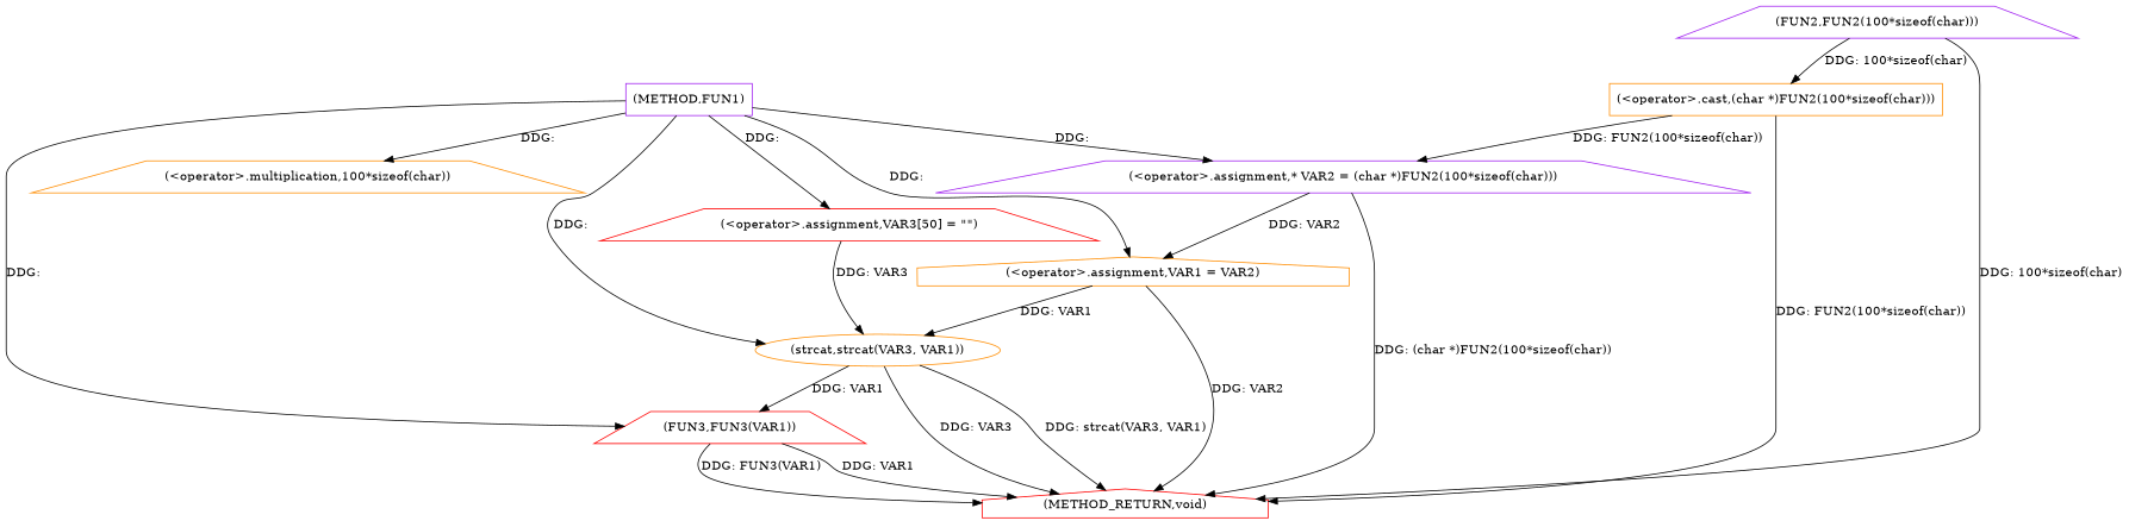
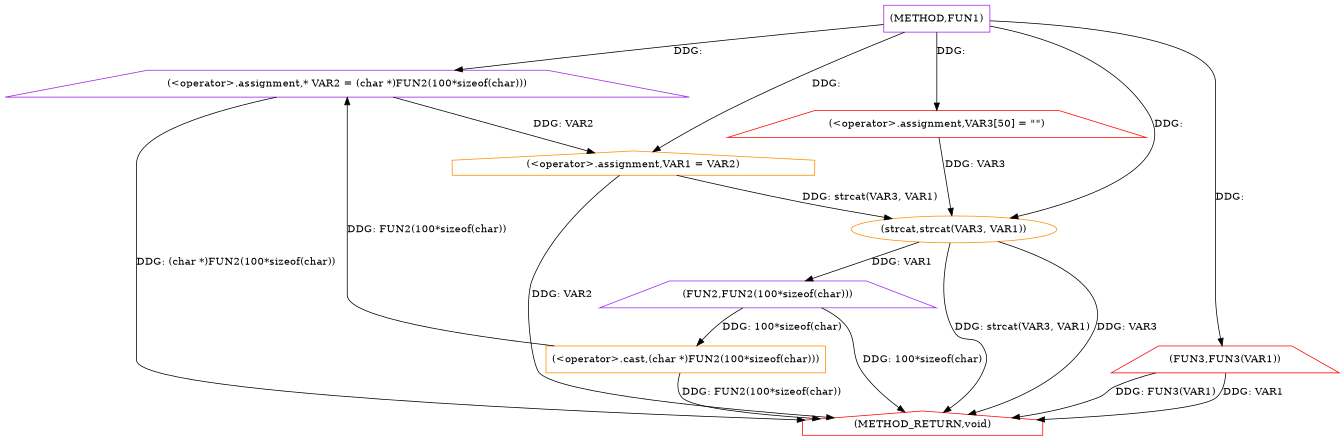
  digraph {
    node [color=darkorange shape=trapezium]
    n1 [color=purple label="(METHOD,FUN1)" shape=box]
    n2 [color=purple label="(<operator>.assignment,* VAR2 = (char *)FUN2(100*sizeof(char)))"]
-   n3 [label="(<operator>.multiplication,100*sizeof(char))"]
    n4 [label="(<operator>.assignment,VAR1 = VAR2)" shape=house]
    n5 [color=red label="(<operator>.assignment,VAR3[50] = \"\")"]
    n6 [label="(strcat,strcat(VAR3, VAR1))" shape=ellipse]
    n7 [color=red label="(FUN3,FUN3(VAR1))"]
    n8 [color=red label="(METHOD_RETURN,void)" shape=house]
    n9 [label="(<operator>.cast,(char *)FUN2(100*sizeof(char)))" shape=box]
    n10 [color=purple label="(FUN2,FUN2(100*sizeof(char)))"]
    n1 -> n2 [label="DDG: "]
-   n1 -> n3 [label="DDG: "]
    n1 -> n4 [label="DDG: "]
    n1 -> n5 [label="DDG: "]
    n1 -> n6 [label="DDG: "]
    n1 -> n7 [label="DDG: "]
    n2 -> n4 [label="DDG: VAR2"]
    n2 -> n8 [label="DDG: (char *)FUN2(100*sizeof(char))"]
-   n4 -> n6 [label="DDG: VAR1"]
+   n4 -> n6 [label="DDG: strcat(VAR3, VAR1)"]
    n4 -> n8 [label="DDG: VAR2"]
    n5 -> n6 [label="DDG: VAR3"]
-   n6 -> n7 [label="DDG: VAR1"]
+   n6 -> n10 [label="DDG: VAR1"]
    n6 -> n8 [label="DDG: VAR3"]
    n6 -> n8 [label="DDG: strcat(VAR3, VAR1)"]
    n7 -> n8 [label="DDG: FUN3(VAR1)"]
    n7 -> n8 [label="DDG: VAR1"]
    n9 -> n2 [label="DDG: FUN2(100*sizeof(char))"]
    n9 -> n8 [label="DDG: FUN2(100*sizeof(char))"]
    n10 -> n8 [label="DDG: 100*sizeof(char)"]
    n10 -> n9 [label="DDG: 100*sizeof(char)"]
  }
